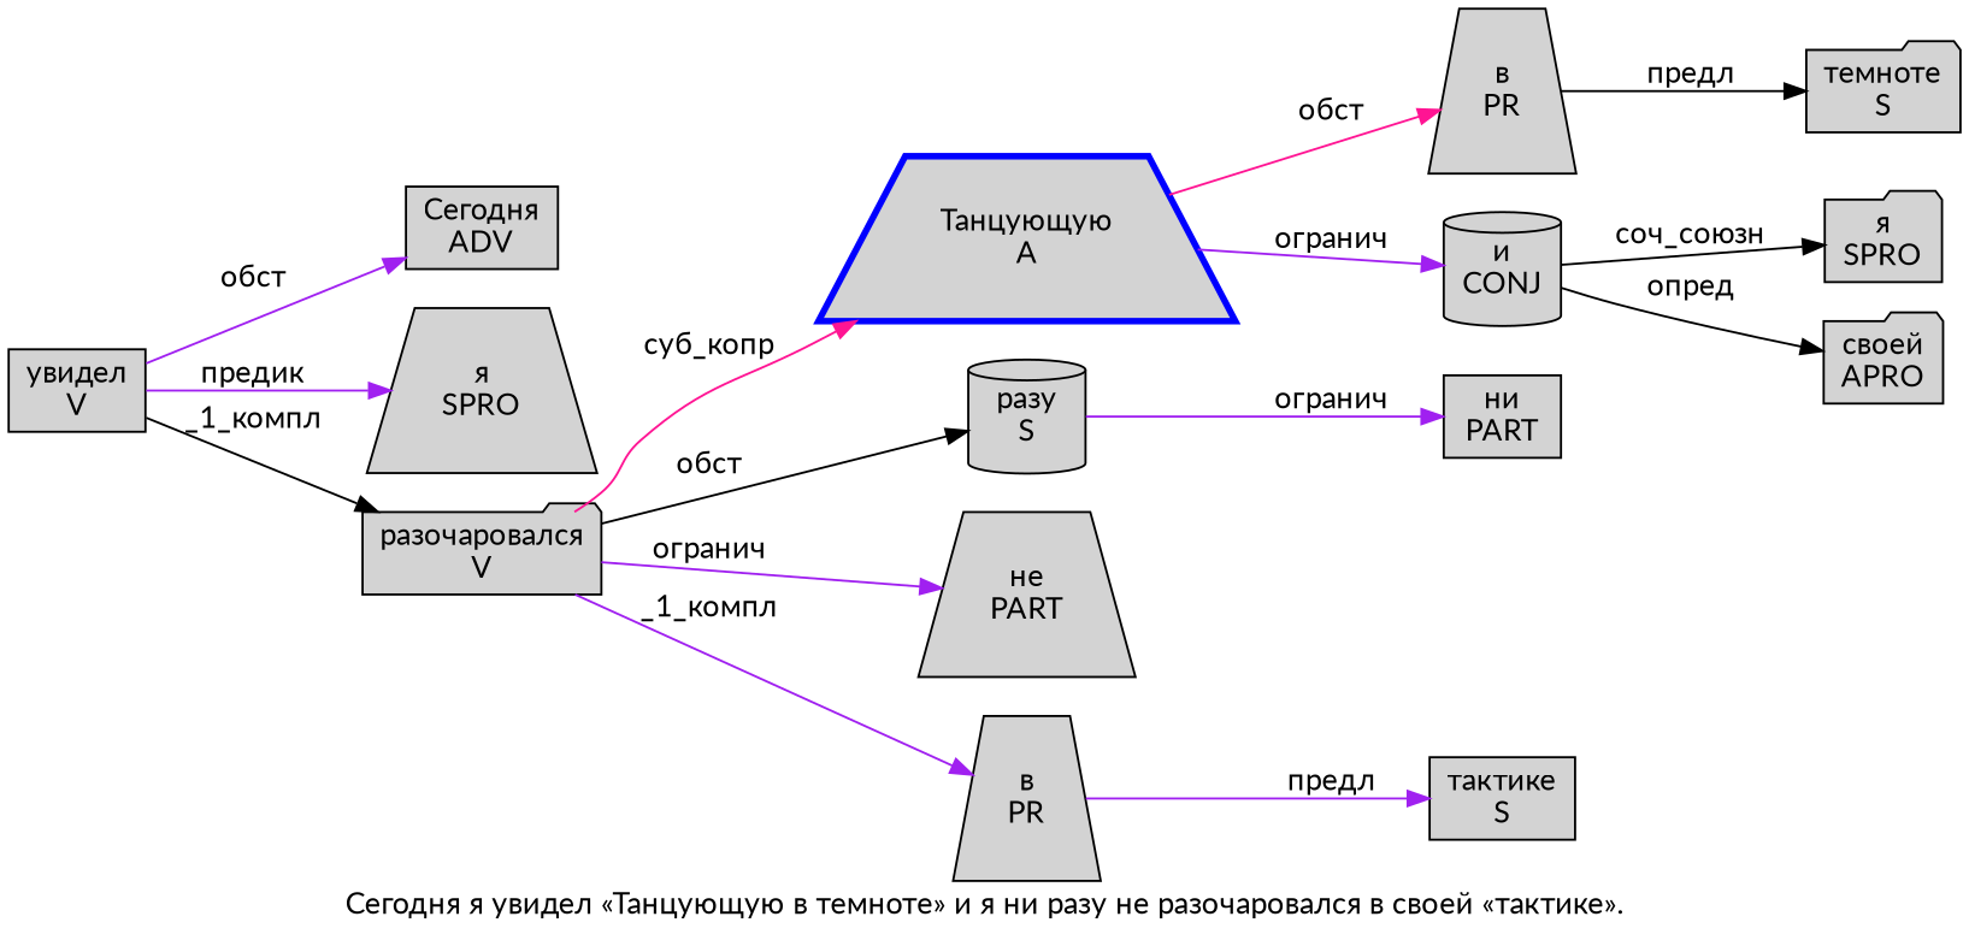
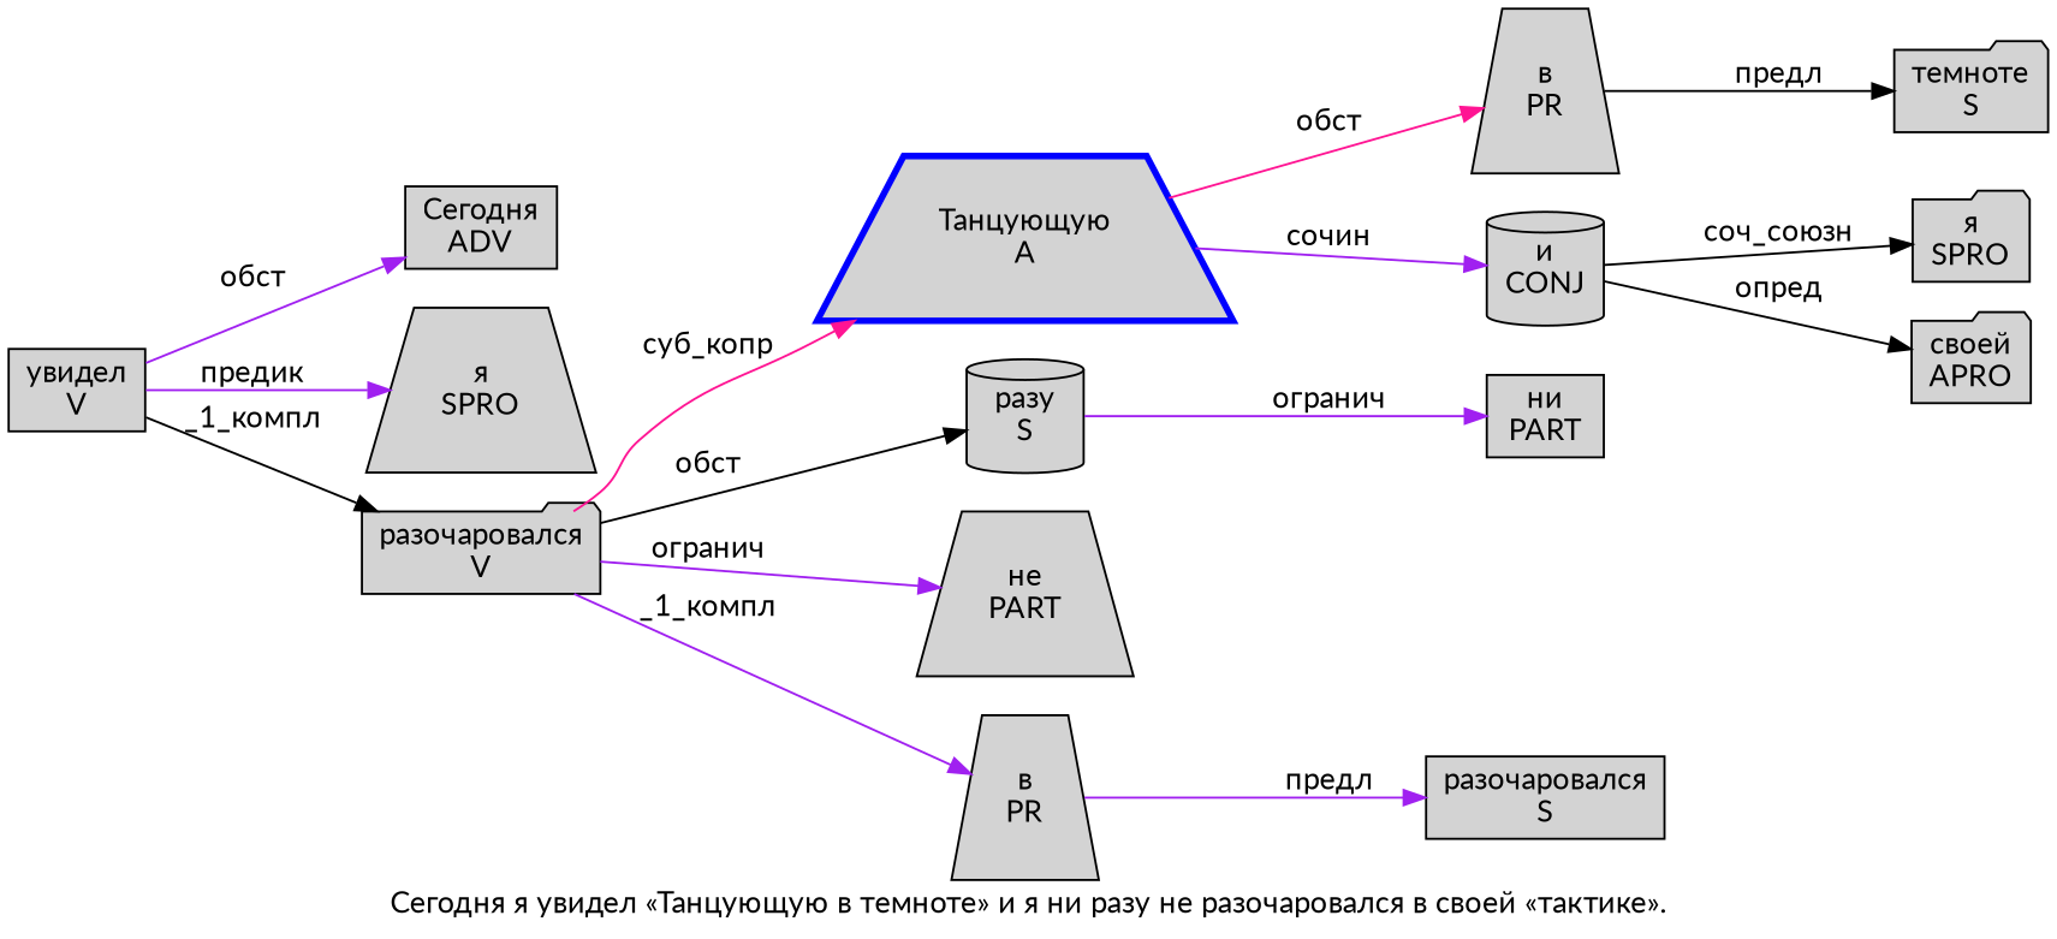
  digraph {
    fontname=Lato
    label="Сегодня я увидел «Танцующую в темноте» и я ни разу не разочаровался в своей «тактике»."
    rankdir=LR
    node [fillcolor=lightgray fontname=Lato penwidth=1 shape=trapezium style=filled]
    edge [color=purple fontname=Lato]
    n1 [label="Сегодня\nADV" shape=box]
    n2 [label="я\nSPRO"]
    n3 [label="увидел\nV" shape=box]
    n4 [label="разочаровался\nV" shape=folder]
    n5 [color=blue label="Танцующую\nA" penwidth=3]
    n6 [label="разу\nS" shape=cylinder]
    n7 [label="не\nPART"]
    n8 [label="в\nPR"]
    n9 [label="в\nPR"]
    n10 [label="и\nCONJ" shape=cylinder]
    n11 [label="темноте\nS" shape=folder]
    n12 [label="я\nSPRO" shape=folder]
    n13 [label="своей\nAPRO" shape=folder]
    n14 [label="ни\nPART" shape=box]
-   n15 [label="тактике\nS" shape=box]
+   n15 [label="разочаровался\nS" shape=box]
    n3 -> n1 [label="обст"]
    n3 -> n2 [label="предик"]
    n3 -> n4 [color=black label="_1_компл"]
    n4 -> n5 [color=deeppink label="суб_копр"]
    n4 -> n6 [color=black label="обст"]
    n4 -> n7 [label="огранич"]
    n4 -> n8 [label="_1_компл"]
    n5 -> n9 [color=deeppink label="обст"]
-   n5 -> n10 [label="огранич"]
+   n5 -> n10 [label="сочин"]
    n6 -> n14 [label="огранич"]
    n8 -> n15 [label="предл"]
    n9 -> n11 [color=black label="предл"]
    n10 -> n12 [color=black label="соч_союзн"]
    n10 -> n13 [color=black label="опред"]
  }
